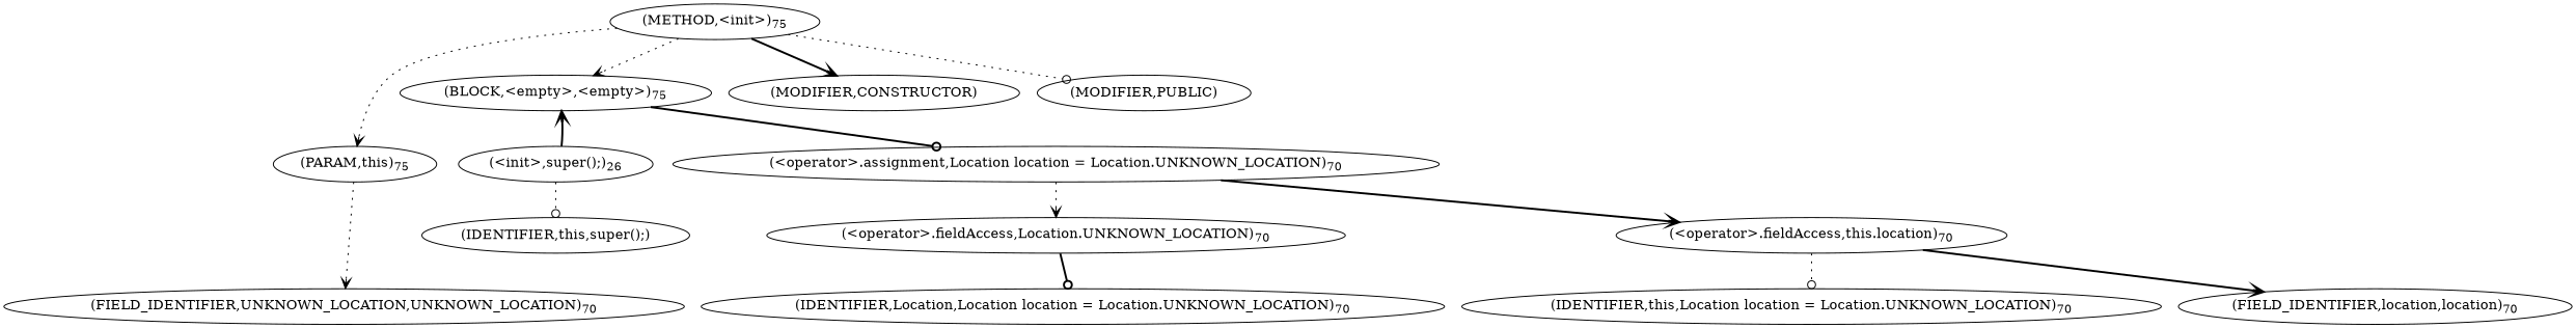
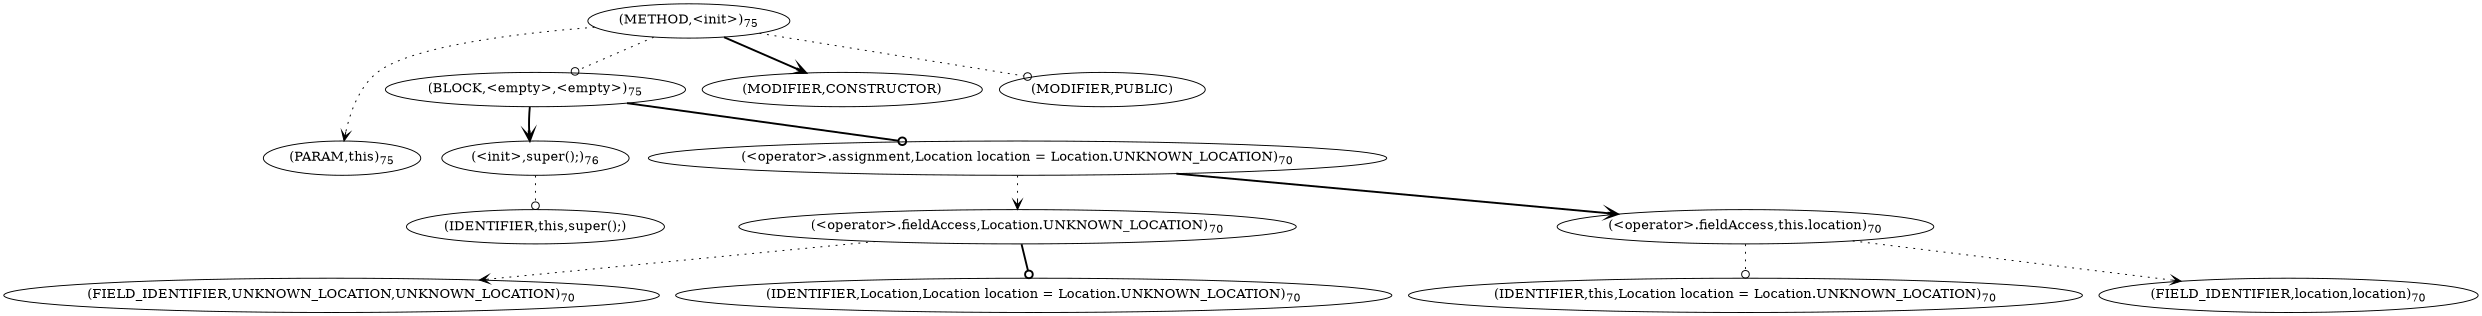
  digraph {
    edge [arrowhead=vee style=dotted]
    n1 [label=<(METHOD,&lt;init&gt;)<SUB>75</SUB>>]
    n2 [label=<(PARAM,this)<SUB>75</SUB>>]
    n3 [label=<(BLOCK,&lt;empty&gt;,&lt;empty&gt;)<SUB>75</SUB>>]
    n4 [label=<(MODIFIER,CONSTRUCTOR)>]
    n5 [label=<(MODIFIER,PUBLIC)>]
    n6 [label=<(&lt;operator&gt;.assignment,Location location = Location.UNKNOWN_LOCATION)<SUB>70</SUB>>]
-   n7 [label=<(&lt;init&gt;,super();)<SUB>26</SUB>>]
+   n7 [label=<(&lt;init&gt;,super();)<SUB>76</SUB>>]
    n8 [label=<(&lt;operator&gt;.fieldAccess,this.location)<SUB>70</SUB>>]
    n9 [label=<(&lt;operator&gt;.fieldAccess,Location.UNKNOWN_LOCATION)<SUB>70</SUB>>]
    n10 [label=<(IDENTIFIER,this,super();)>]
    n11 [label=<(IDENTIFIER,this,Location location = Location.UNKNOWN_LOCATION)<SUB>70</SUB>>]
    n12 [label=<(FIELD_IDENTIFIER,location,location)<SUB>70</SUB>>]
    n13 [label=<(IDENTIFIER,Location,Location location = Location.UNKNOWN_LOCATION)<SUB>70</SUB>>]
    n14 [label=<(FIELD_IDENTIFIER,UNKNOWN_LOCATION,UNKNOWN_LOCATION)<SUB>70</SUB>>]
    n1 -> n2
-   n1 -> n3
+   n1 -> n3 [arrowhead=odot]
    n1 -> n4 [style=bold]
    n1 -> n5 [arrowhead=odot]
    n3 -> n6 [arrowhead=odot style=bold]
-   n7 -> n3 [style=bold]
+   n3 -> n7 [style=bold]
    n6 -> n8 [style=bold]
    n6 -> n9
    n7 -> n10 [arrowhead=odot]
    n8 -> n11 [arrowhead=odot]
-   n8 -> n12 [style=bold]
+   n8 -> n12
    n9 -> n13 [arrowhead=odot style=bold]
-   n2 -> n14
+   n9 -> n14
  }
